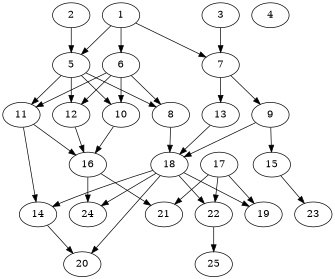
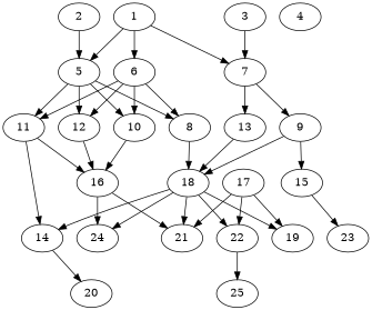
  digraph {
    node [alpha=0.06]
    1 [alpha=0.19 expect_size=592265775425673088]
    5 [alpha=0.07 expect_size=5458842960928138]
    6 [alpha=0.02 expect_size=3154767925823209]
    7 [alpha=0.12 expect_size=201305833849143427072]
    8 [expect_size=34721779814422806528]
    10 [alpha=0.03 expect_size=36866473146187776000]
    11 [alpha=0.01 expect_size=293099023151245819904]
    12 [alpha=0.11 expect_size=183988927860733640704]
    9 [expect_size=260630467478466336]
    13 [alpha=0.15 expect_size=377980565120316]
    18 [alpha=0.08 expect_size=2357326684574801]
    16 [alpha=0.19 expect_size=124880670425088000]
    14 [alpha=0.11 expect_size=3204711288208918]
    15 [alpha=0.11 expect_size=2935508701048836]
    2 [alpha=0.04 expect_size=879663791684632]
    3 [alpha=0.18 expect_size=317287060832348544]
    4 [expect_size=9196981492169756]
    20 [alpha=0.05 expect_size=157882796474368000]
    24 [alpha=0.09 expect_size=9166015313100156]
    19 [alpha=0.11 expect_size=111500055463461912576]
    22 [expect_size=4810379763799556096]
    21 [alpha=0.14 expect_size=83602006568075264]
    23 [alpha=0.18 expect_size=6777741767530882]
    17 [alpha=0.03 expect_size=96625664963779756032]
    25 [alpha=0.05 expect_size=2036159890013912]
    1 -> 5
    1 -> 6
    1 -> 7
    5 -> 8
    5 -> 10
    5 -> 11
    5 -> 12
    6 -> 8
    6 -> 10
    6 -> 11
    6 -> 12
    7 -> 9
    7 -> 13
    8 -> 18
    10 -> 16
    11 -> 16
    11 -> 14
    12 -> 16
    9 -> 18
    9 -> 15
    13 -> 18
    18 -> 14
-   18 -> 20
+   18 -> 21
    18 -> 24
    18 -> 19
    18 -> 22
    16 -> 24
    16 -> 21
    14 -> 20
    15 -> 23
    2 -> 5
    3 -> 7
    22 -> 25
    17 -> 19
    17 -> 22
    17 -> 21
  }
